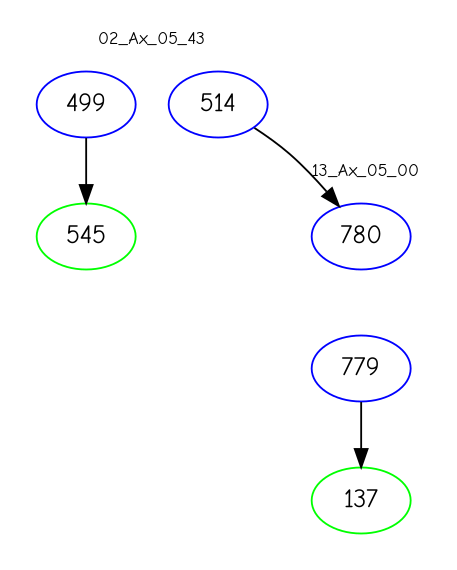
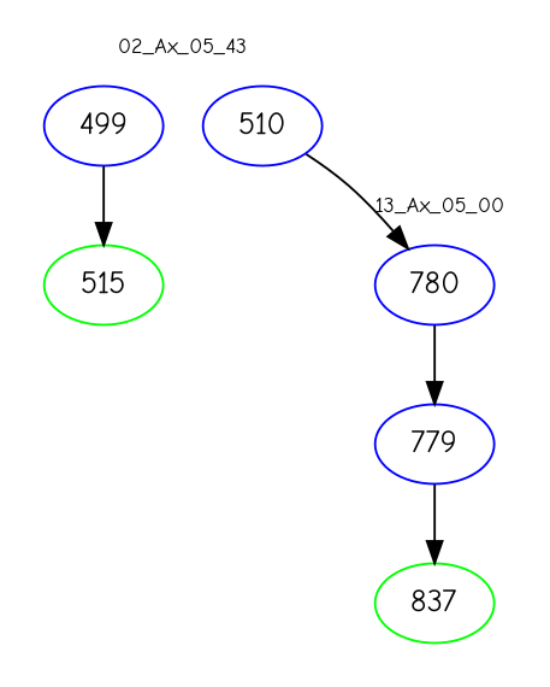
  digraph {
    fontname="Comic Neue"
    node [color=blue fontname="Comic Neue"]
    edge [color=black fontname="Comic Neue"]
-   n1 [label=514]
+   n1 [label=510]
    n2 [label=499]
-   n3 [color=green label=545]
+   n3 [color=green label=515]
    n4 [label=780]
    n5 [label=779]
-   n6 [color=green label=137]
+   n6 [color=green label=837]
    subgraph cluster_1 {
      color=white
      fontsize=10
      label="02_Ax_05_43"
      n1
      n2
      n3
    }
    subgraph cluster_2 {
      color=white
      fontsize=10
      label="13_Ax_05_00"
      n4
      n5
      n6
    }
    n1 -> n4
    n2 -> n3
+   n4 -> n5
    n5 -> n6
  }
